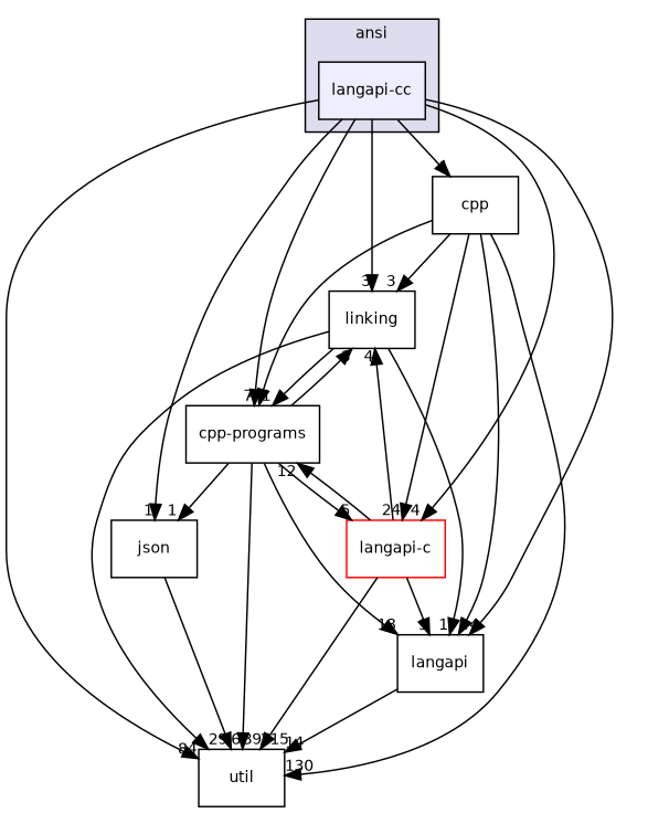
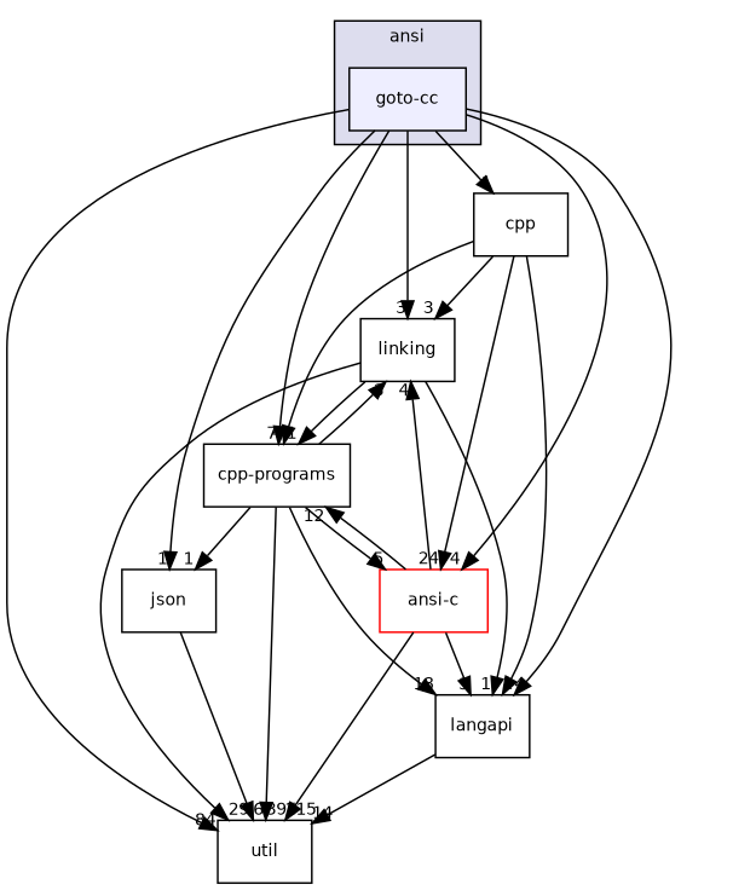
  digraph {
    compound=true
    node [fontname=Helvetica fontsize=10 shape=box]
    edge [headlabel=1 labeldistance=1.5 labelfontname=Helvetica labelfontsize=10]
-   n1 [fillcolor="#eeeeff" label="langapi-cc" pencolor=black style=filled]
+   n1 [fillcolor="#eeeeff" label="goto-cc" pencolor=black style=filled]
    n2 [label=linking]
    n3 [label=util]
    n4 [label=json]
    n5 [label="cpp-programs"]
    n6 [label=langapi]
-   n7 [color=red label="langapi-c"]
+   n7 [color=red label="ansi-c"]
    n8 [color=black label=cpp]
    subgraph cluster_1 {
      bgcolor="#ddddee"
      fontname=Helvetica
      fontsize=10
      label=ansi
      pencolor=black
      n1
    }
    n1 -> n2 [headlabel=3]
    n1 -> n3 [headlabel=84]
    n1 -> n4
    n1 -> n5 [headlabel=7]
    n1 -> n6 [headlabel=4]
    n1 -> n7 [headlabel=4]
    n1 -> n8
    n2 -> n3 [headlabel=29]
    n2 -> n5
    n2 -> n6
    n4 -> n3 [headlabel=6]
    n5 -> n2 [headlabel=3]
    n5 -> n3 [headlabel=395]
    n5 -> n4
    n5 -> n6 [headlabel=18]
    n5 -> n7 [headlabel=5]
    n6 -> n3 [headlabel=14]
    n7 -> n2 [headlabel=4]
    n7 -> n3 [headlabel=215]
    n7 -> n5 [headlabel=12]
    n7 -> n6 [headlabel=3]
    n8 -> n2 [headlabel=3]
-   n8 -> n3 [headlabel=130]
    n8 -> n5 [headlabel=4]
    n8 -> n6
    n8 -> n7 [headlabel=24]
  }
